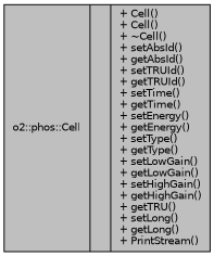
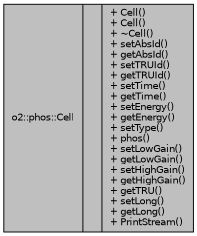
  digraph {
    rankdir=LR
-   n1 [color=black fillcolor=grey75 fontcolor=black fontname=Helvetica fontsize=10 height=0.2 label="{o2::phos::Cell\n||+ Cell()\l+ Cell()\l+ ~Cell()\l+ setAbsId()\l+ getAbsId()\l+ setTRUId()\l+ getTRUId()\l+ setTime()\l+ getTime()\l+ setEnergy()\l+ getEnergy()\l+ setType()\l+ getType()\l+ setLowGain()\l+ getLowGain()\l+ setHighGain()\l+ getHighGain()\l+ getTRU()\l+ setLong()\l+ getLong()\l+ PrintStream()\l}" shape=record style=filled width=0.4]
+   n1 [color=black fillcolor=grey75 fontcolor=black fontname=Helvetica fontsize=10 height=0.2 label="{o2::phos::Cell\n||+ Cell()\l+ Cell()\l+ ~Cell()\l+ setAbsId()\l+ getAbsId()\l+ setTRUId()\l+ getTRUId()\l+ setTime()\l+ getTime()\l+ setEnergy()\l+ getEnergy()\l+ setType()\l+ phos()\l+ setLowGain()\l+ getLowGain()\l+ setHighGain()\l+ getHighGain()\l+ getTRU()\l+ setLong()\l+ getLong()\l+ PrintStream()\l}" shape=record style=filled width=0.4]
  }
